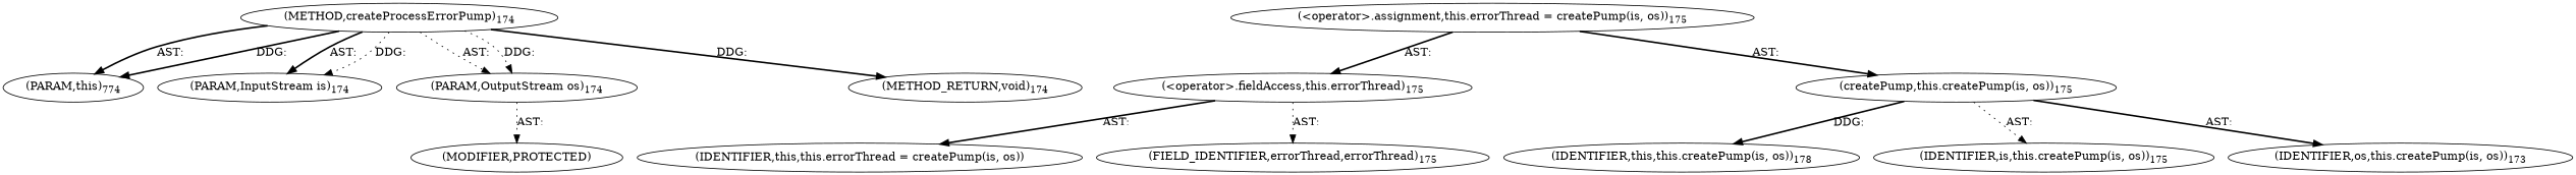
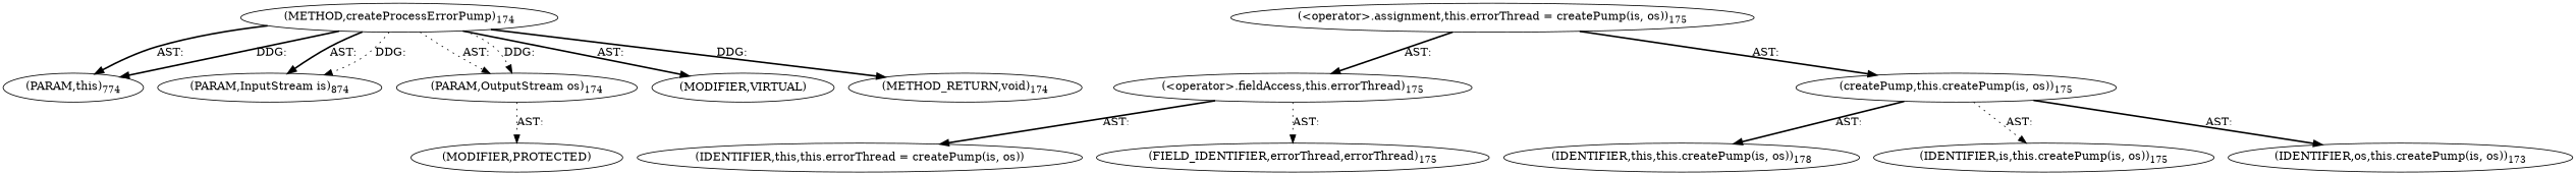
  digraph {
    edge [style=bold]
    n1 [label=<(METHOD,createProcessErrorPump)<SUB>174</SUB>>]
    n2 [label=<(PARAM,this)<SUB>774</SUB>>]
-   n3 [label=<(PARAM,InputStream is)<SUB>174</SUB>>]
+   n3 [label=<(PARAM,InputStream is)<SUB>874</SUB>>]
    n4 [label=<(PARAM,OutputStream os)<SUB>174</SUB>>]
+   n5 [label=<(MODIFIER,VIRTUAL)>]
    n6 [label=<(METHOD_RETURN,void)<SUB>174</SUB>>]
    n7 [label=<(MODIFIER,PROTECTED)>]
    n8 [label=<(&lt;operator&gt;.assignment,this.errorThread = createPump(is, os))<SUB>175</SUB>>]
    n9 [label=<(&lt;operator&gt;.fieldAccess,this.errorThread)<SUB>175</SUB>>]
    n10 [label=<(createPump,this.createPump(is, os))<SUB>175</SUB>>]
    n11 [label=<(IDENTIFIER,this,this.errorThread = createPump(is, os))>]
    n12 [label=<(FIELD_IDENTIFIER,errorThread,errorThread)<SUB>175</SUB>>]
    n13 [label=<(IDENTIFIER,this,this.createPump(is, os))<SUB>178</SUB>>]
    n14 [label=<(IDENTIFIER,is,this.createPump(is, os))<SUB>175</SUB>>]
    n15 [label=<(IDENTIFIER,os,this.createPump(is, os))<SUB>173</SUB>>]
    n1 -> n2 [label="AST: "]
    n1 -> n2 [label="DDG: "]
    n1 -> n3 [label="AST: "]
    n1 -> n3 [label="DDG: " style=dotted]
    n1 -> n4 [label="AST: " style=dotted]
    n1 -> n4 [label="DDG: " style=dotted]
+   n1 -> n5 [label="AST: "]
    n1 -> n6 [label="DDG: "]
    n4 -> n7 [label="AST: " style=dotted]
    n8 -> n9 [label="AST: "]
    n8 -> n10 [label="AST: "]
    n9 -> n11 [label="AST: "]
    n9 -> n12 [label="AST: " style=dotted]
-   n10 -> n13 [label="DDG: "]
+   n10 -> n13 [label="AST: "]
    n10 -> n14 [label="AST: " style=dotted]
    n10 -> n15 [label="AST: "]
  }
